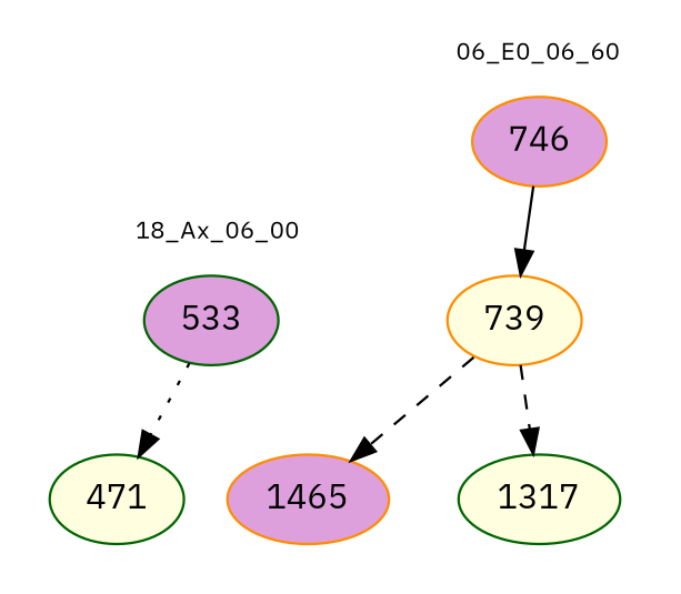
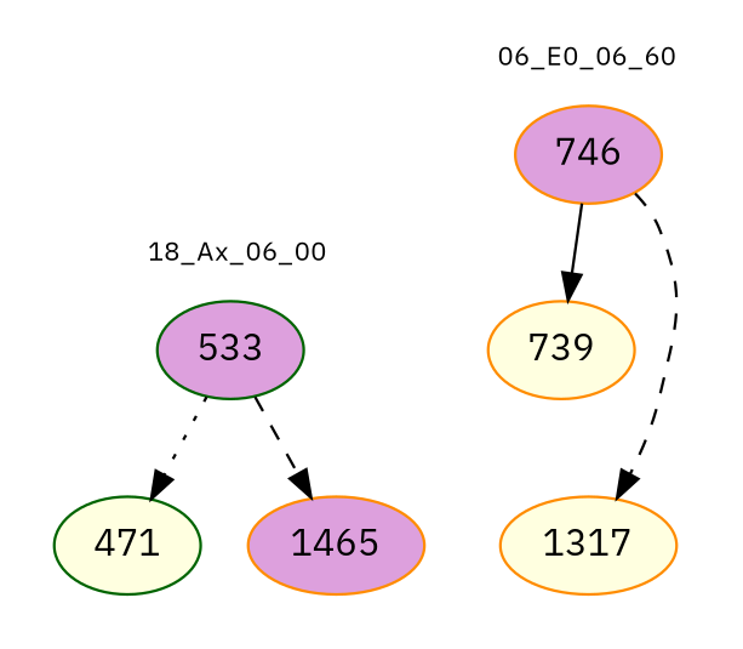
  digraph {
    fontname="IBM Plex Sans"
    node [color=darkgreen fillcolor=plum fontname="IBM Plex Sans" style=filled]
    edge [color=black fontname="IBM Plex Sans" style=dashed]
    n1 [label=533]
    n2 [fillcolor=lightyellow label=471]
    n3 [color=darkorange label=1465]
    n4 [color=darkorange label=746]
    n5 [color=darkorange fillcolor=lightyellow label=739]
-   n6 [fillcolor=lightyellow label=1317]
+   n6 [color=darkorange fillcolor=lightyellow label=1317]
    subgraph cluster_1 {
      color=white
      fontsize=10
      label="18_Ax_06_00"
      n1
      n2
      n3
    }
    subgraph cluster_2 {
      color=white
      fontsize=10
      label="06_E0_06_60"
      n4
      n5
      n6
    }
    n1 -> n2 [style=dotted]
-   n5 -> n3
+   n1 -> n3
    n4 -> n5 [style=solid]
-   n5 -> n6
+   n4 -> n6
  }
